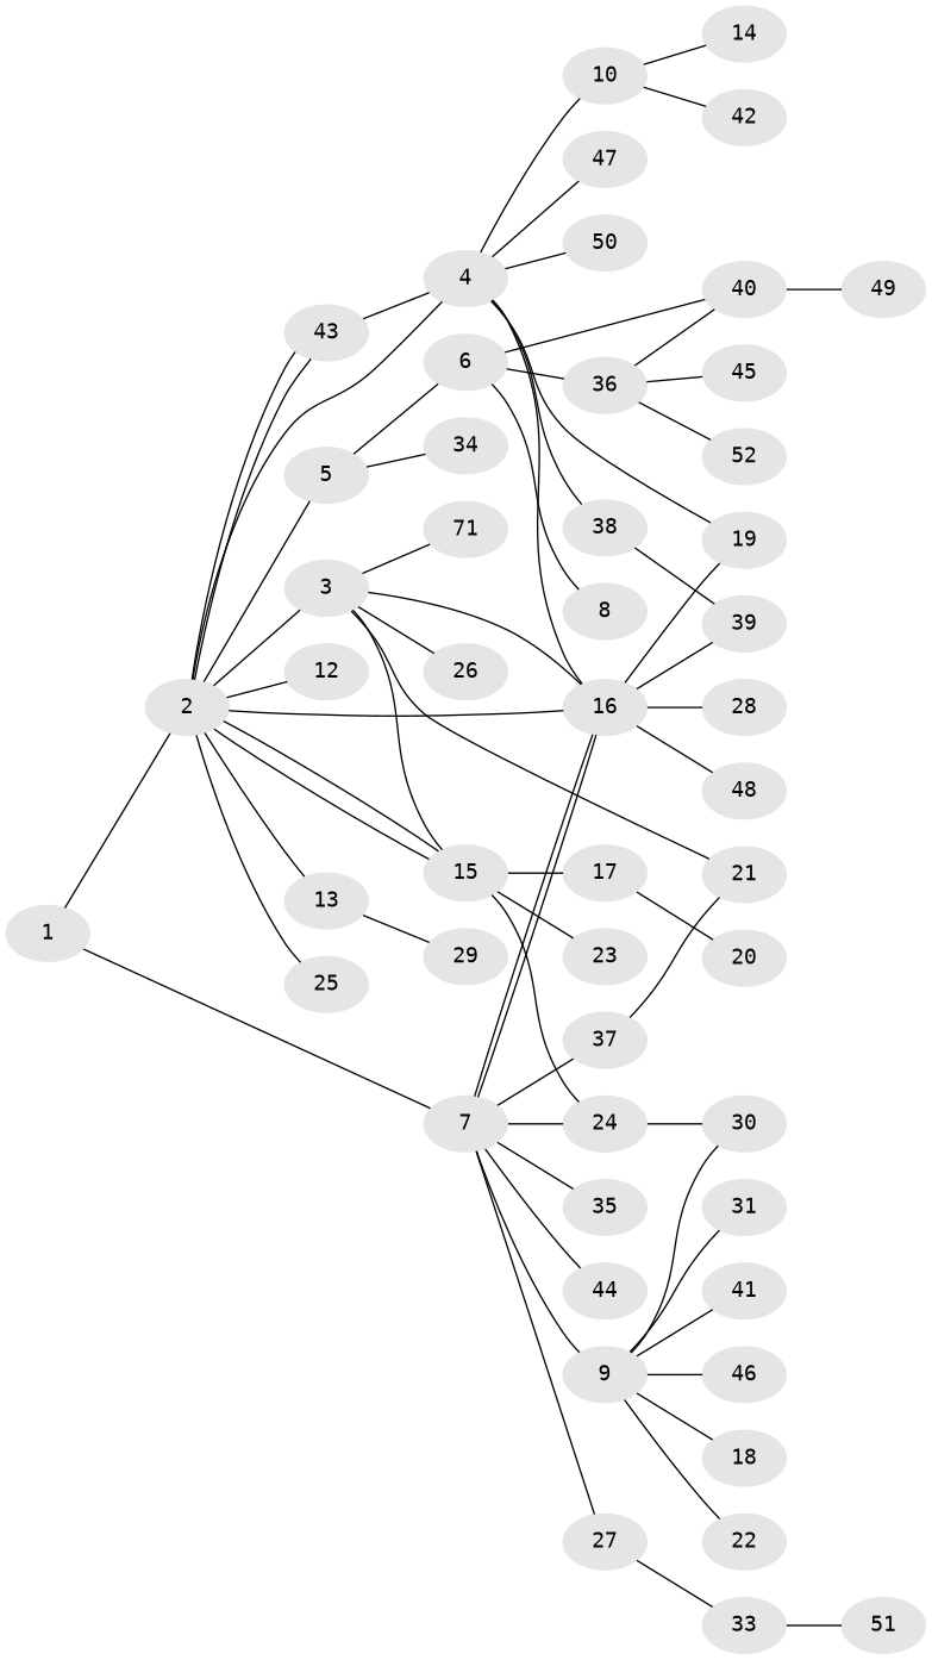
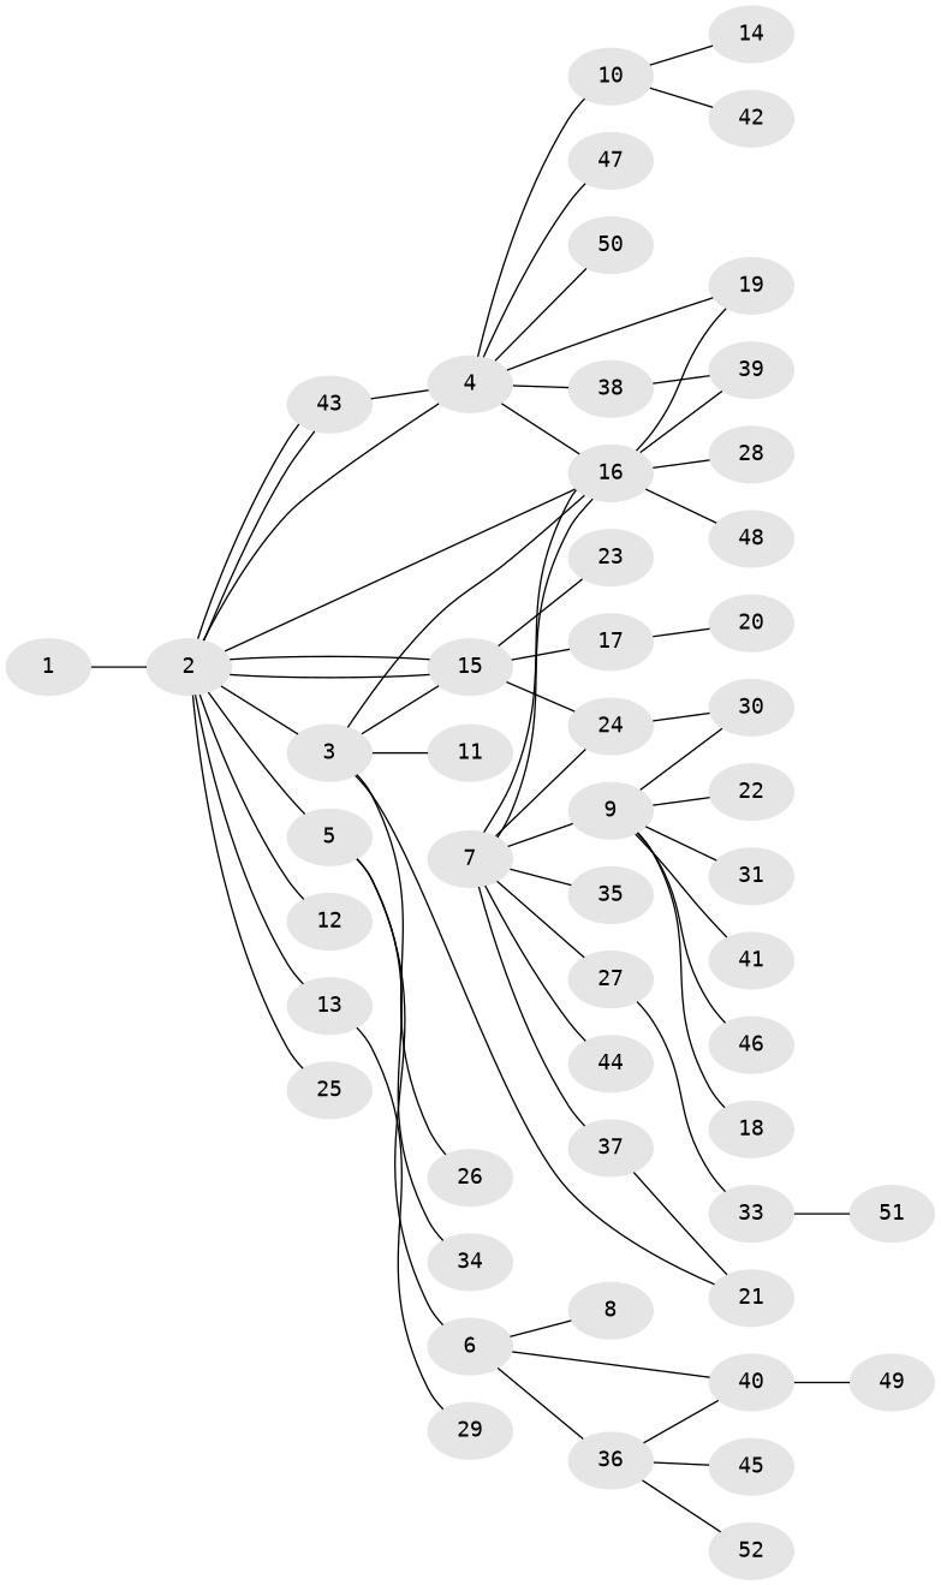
  graph {
    fontname="DejaVu Sans Mono"
    rankdir=LR
    node [color=gray90 fontname="DejaVu Sans Mono" style=filled]
    edge [fontname="DejaVu Sans Mono"]
    1
    2
    7
    4
    3
    5
    12
    13
    15
    16
    25
    43
    10
    19
    38
    47
    50
    9
    24
    27
    35
    37
    44
-   11 [label=71]
+   11
    21
    26
    6
    34
    29
    17
    23
    28
    39
    48
    14
    42
    8
    36
    40
    45
    52
    49
    18
    22
    30
    31
    41
    46
    33
    20
    51
    1 -- 2
-   1 -- 7
    2 -- 4
    2 -- 3
    2 -- 5
    2 -- 12
    2 -- 13
    2 -- 15
    2 -- 15
    2 -- 16
    2 -- 25
    2 -- 43
    2 -- 43
    7 -- 16
    7 -- 16
    7 -- 9
    7 -- 24
    7 -- 27
    7 -- 35
    7 -- 37
    7 -- 44
    4 -- 16
    4 -- 10
    4 -- 19
    4 -- 38
    4 -- 47
    4 -- 50
    3 -- 15
    3 -- 16
    3 -- 11
    3 -- 21
    3 -- 26
    5 -- 6
    5 -- 34
    13 -- 29
    15 -- 24
    15 -- 17
    15 -- 23
    16 -- 19
    16 -- 28
    16 -- 39
    16 -- 48
    43 -- 4
    10 -- 14
    10 -- 42
    38 -- 39
    9 -- 18
    9 -- 22
    9 -- 30
    9 -- 31
    9 -- 41
    9 -- 46
    24 -- 30
    27 -- 33
    37 -- 21
    6 -- 8
    6 -- 36
    6 -- 40
    17 -- 20
    36 -- 40
    36 -- 45
    36 -- 52
    40 -- 49
    33 -- 51
  }
